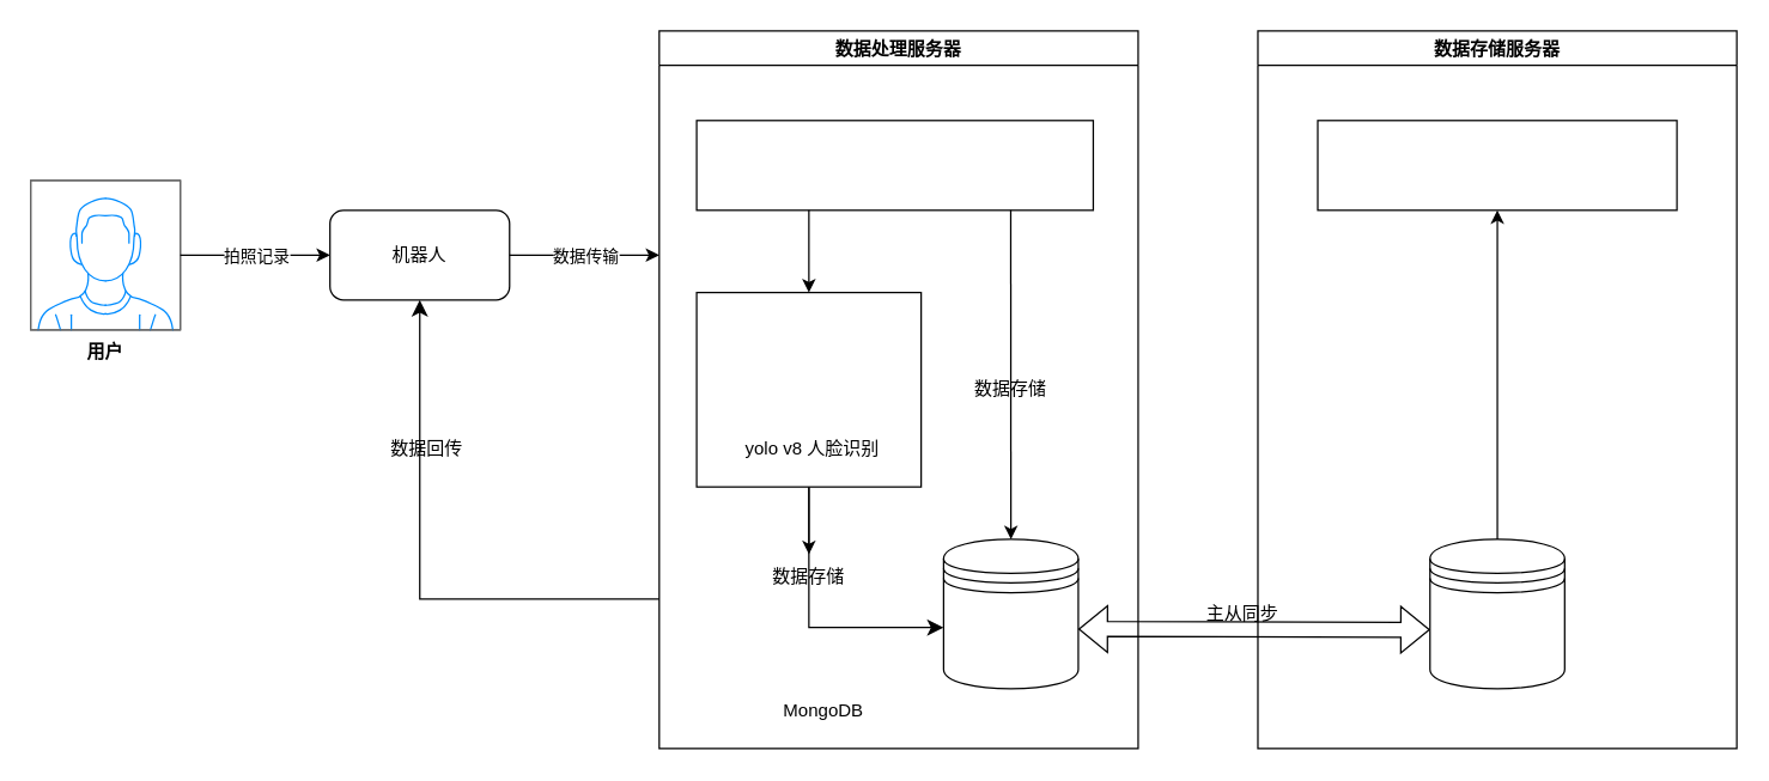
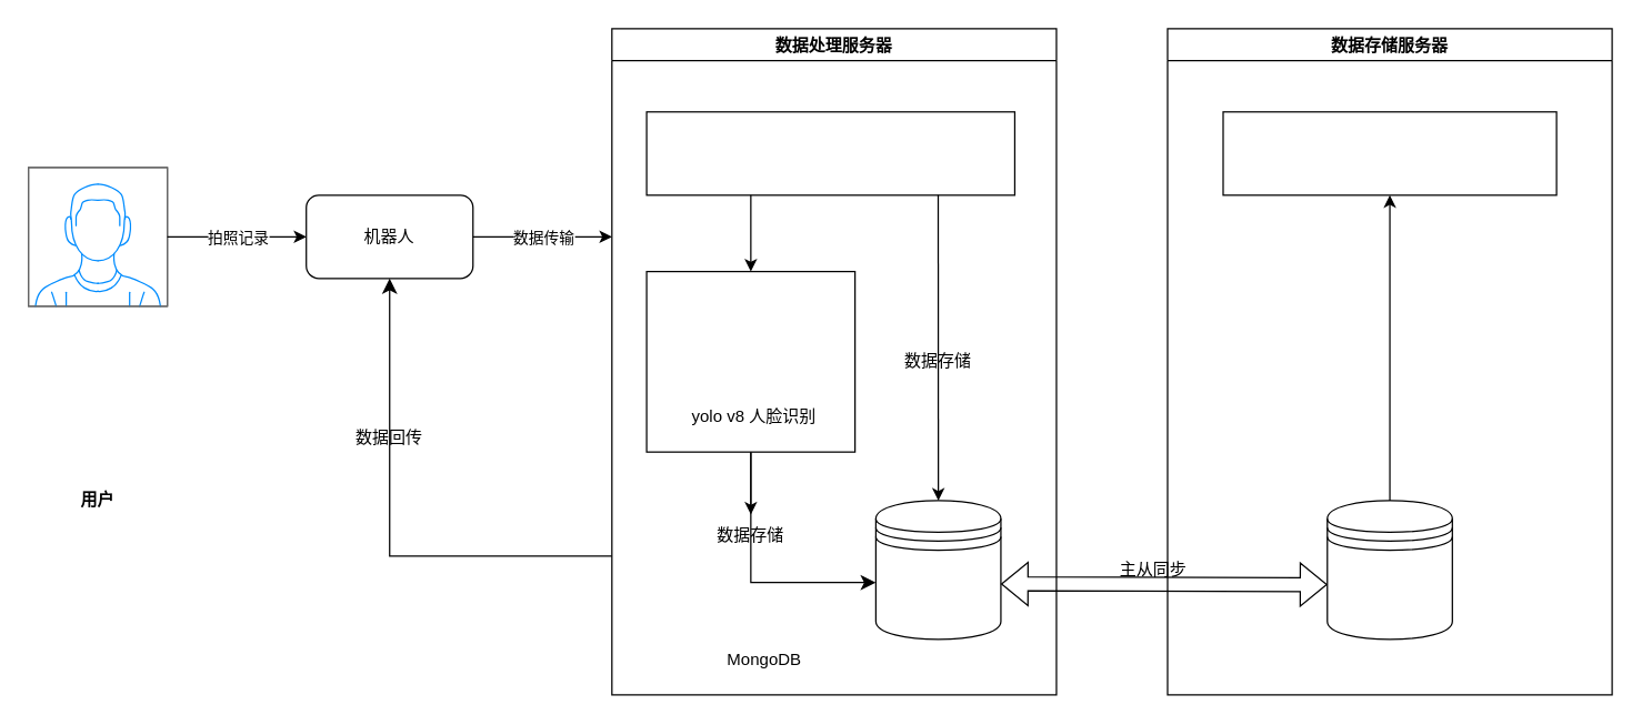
  <mxCell id="0" />
  <mxCell id="1" parent="0" />
  <mxCell id="2" value="" style="verticalLabelPosition=bottom;shadow=0;dashed=0;align=center;html=1;verticalAlign=top;strokeWidth=1;shape=mxgraph.mockup.containers.userMale;strokeColor=#666666;strokeColor2=#008cff;" vertex="1" parent="1"><mxGeometry x="20" y="120" width="100" height="100" as="geometry" /></mxCell>
- <mxCell id="3" value="用户" style="text;html=1;align=center;verticalAlign=middle;whiteSpace=wrap;rounded=0;fontStyle=1" vertex="1" parent="1"><mxGeometry x="40" y="220" width="60" height="30" as="geometry" /></mxCell>
+ <mxCell id="3" value="用户" style="text;html=1;align=center;verticalAlign=middle;whiteSpace=wrap;rounded=0;fontStyle=1" vertex="1" parent="1"><mxGeometry x="40" y="345" width="60" height="30" as="geometry" /></mxCell>
  <mxCell id="4" value="" style="endArrow=classic;html=1;rounded=0;" edge="1" parent="1"><mxGeometry relative="1" as="geometry"><mxPoint x="120" y="170" as="sourcePoint" /><mxPoint x="220" y="170" as="targetPoint" /></mxGeometry></mxCell>
  <mxCell id="5" value="拍照记录" style="edgeLabel;resizable=0;html=1;;align=center;verticalAlign=middle;" connectable="0" vertex="1" parent="4"><mxGeometry relative="1" as="geometry" /></mxCell>
  <mxCell id="6" value="" style="rounded=1;whiteSpace=wrap;html=1;" vertex="1" parent="1"><mxGeometry x="220" y="140" width="120" height="60" as="geometry" /></mxCell>
  <mxCell id="7" value="机器人" style="text;html=1;align=center;verticalAlign=middle;whiteSpace=wrap;rounded=0;" vertex="1" parent="1"><mxGeometry x="250" y="157.5" width="60" height="25" as="geometry" /></mxCell>
  <mxCell id="8" value="" style="endArrow=classic;html=1;rounded=0;" edge="1" parent="1"><mxGeometry relative="1" as="geometry"><mxPoint x="340" y="170" as="sourcePoint" /><mxPoint x="440" y="170" as="targetPoint" /></mxGeometry></mxCell>
  <mxCell id="9" value="数据传输" style="edgeLabel;resizable=0;html=1;;align=center;verticalAlign=middle;" connectable="0" vertex="1" parent="8"><mxGeometry relative="1" as="geometry" /></mxCell>
  <mxCell id="10" value="数据处理服务器" style="swimlane;" vertex="1" parent="1"><mxGeometry x="440" y="20" width="320" height="480" as="geometry"><mxRectangle x="460" y="120" width="120" height="30" as="alternateBounds" /></mxGeometry></mxCell>
  <mxCell id="11" value="" style="rounded=0;whiteSpace=wrap;html=1;" vertex="1" parent="10"><mxGeometry x="25" y="60" width="265" height="60" as="geometry" /></mxCell>
  <mxCell id="12" value="" style="shape=datastore;whiteSpace=wrap;html=1;" vertex="1" parent="10"><mxGeometry x="190" y="340" width="90" height="100" as="geometry" /></mxCell>
  <mxCell id="13" value="" style="edgeStyle=orthogonalEdgeStyle;rounded=0;orthogonalLoop=1;jettySize=auto;html=1;" edge="1" parent="10" source="14" target="21"><mxGeometry relative="1" as="geometry" /></mxCell>
  <mxCell id="14" value="" style="rounded=0;whiteSpace=wrap;html=1;" vertex="1" parent="10"><mxGeometry x="25" y="175" width="150" height="130" as="geometry" /></mxCell>
  <mxCell id="15" value="" style="endArrow=classic;html=1;rounded=0;" edge="1" parent="10" target="14"><mxGeometry width="50" height="50" relative="1" as="geometry"><mxPoint x="100" y="120" as="sourcePoint" /><mxPoint x="150" y="40" as="targetPoint" /></mxGeometry></mxCell>
  <mxCell id="16" value="" style="shape=image;verticalLabelPosition=bottom;labelBackgroundColor=default;verticalAlign=top;aspect=fixed;imageAspect=0;image=https://cdn.prod.website-files.com/646dd1f1a3703e451ba81ecc/664f72537d932bad2865e9d0_Ultralytics_Website.jpg;" vertex="1" parent="10"><mxGeometry x="55" y="195" width="90" height="47.25" as="geometry" /></mxCell>
  <mxCell id="17" value="yolo v8 人脸识别" style="text;html=1;align=center;verticalAlign=middle;whiteSpace=wrap;rounded=0;" vertex="1" parent="10"><mxGeometry x="55" y="265" width="95" height="30" as="geometry" /></mxCell>
  <mxCell id="18" value="" style="endArrow=classic;html=1;rounded=0;exitX=0.792;exitY=1;exitDx=0;exitDy=0;exitPerimeter=0;" edge="1" parent="10" source="11" target="12"><mxGeometry width="50" height="50" relative="1" as="geometry"><mxPoint x="230" y="90" as="sourcePoint" /><mxPoint x="280" y="40" as="targetPoint" /></mxGeometry></mxCell>
  <mxCell id="19" value="" style="edgeStyle=elbowEdgeStyle;elbow=horizontal;endArrow=classic;html=1;curved=0;rounded=0;endSize=8;startSize=8;" edge="1" parent="10" source="14"><mxGeometry width="50" height="50" relative="1" as="geometry"><mxPoint x="100" y="310" as="sourcePoint" /><mxPoint x="190" y="399" as="targetPoint" /><Array as="points"><mxPoint x="100" y="330" /></Array></mxGeometry></mxCell>
  <mxCell id="20" value="数据存储" style="text;html=1;align=center;verticalAlign=middle;whiteSpace=wrap;rounded=0;" vertex="1" parent="10"><mxGeometry x="205" y="225" width="60" height="30" as="geometry" /></mxCell>
  <mxCell id="21" value="数据存储" style="text;html=1;align=center;verticalAlign=middle;whiteSpace=wrap;rounded=0;" vertex="1" parent="10"><mxGeometry x="70" y="350" width="60" height="30" as="geometry" /></mxCell>
  <mxCell id="22" value="" style="shape=image;verticalLabelPosition=bottom;labelBackgroundColor=default;verticalAlign=top;aspect=fixed;imageAspect=0;image=https://www.svgrepo.com/show/331488/mongodb.svg;" vertex="1" parent="10"><mxGeometry x="210" y="380" width="50" height="50" as="geometry" /></mxCell>
  <mxCell id="23" value="MongoDB" style="text;html=1;align=center;verticalAlign=middle;whiteSpace=wrap;rounded=0;" vertex="1" parent="10"><mxGeometry x="80" y="440" width="60" height="30" as="geometry" /></mxCell>
  <mxCell id="24" value="" style="shape=flexArrow;endArrow=classic;startArrow=classic;html=1;rounded=0;entryX=0;entryY=0.605;entryDx=0;entryDy=0;entryPerimeter=0;" edge="1" parent="10" target="27"><mxGeometry width="100" height="100" relative="1" as="geometry"><mxPoint x="280" y="400" as="sourcePoint" /><mxPoint x="380" y="300" as="targetPoint" /></mxGeometry></mxCell>
  <mxCell id="25" value="" style="edgeStyle=segmentEdgeStyle;endArrow=classic;html=1;curved=0;rounded=0;endSize=8;startSize=8;entryX=0.5;entryY=1;entryDx=0;entryDy=0;" edge="1" parent="10" target="6"><mxGeometry width="50" height="50" relative="1" as="geometry"><mxPoint y="380" as="sourcePoint" /><mxPoint x="50" y="330" as="targetPoint" /><Array as="points"><mxPoint x="-160" y="380" /></Array></mxGeometry></mxCell>
  <mxCell id="26" value="数据存储服务器" style="swimlane;" vertex="1" parent="1"><mxGeometry x="840" y="20" width="320" height="480" as="geometry"><mxRectangle x="860" y="120" width="120" height="30" as="alternateBounds" /></mxGeometry></mxCell>
  <mxCell id="27" value="" style="shape=datastore;whiteSpace=wrap;html=1;" vertex="1" parent="26"><mxGeometry x="115" y="340" width="90" height="100" as="geometry" /></mxCell>
  <mxCell id="28" value="" style="shape=image;verticalLabelPosition=bottom;labelBackgroundColor=default;verticalAlign=top;aspect=fixed;imageAspect=0;image=https://www.svgrepo.com/show/331488/mongodb.svg;" vertex="1" parent="26"><mxGeometry x="135" y="380" width="50" height="50" as="geometry" /></mxCell>
  <mxCell id="29" value="" style="rounded=0;whiteSpace=wrap;html=1;" vertex="1" parent="26"><mxGeometry x="40" y="60" width="240" height="60" as="geometry" /></mxCell>
  <mxCell id="30" value="" style="endArrow=classic;html=1;rounded=0;exitX=0.5;exitY=0;exitDx=0;exitDy=0;" edge="1" parent="26" source="27"><mxGeometry width="50" height="50" relative="1" as="geometry"><mxPoint x="100" y="340" as="sourcePoint" /><mxPoint x="160" y="120" as="targetPoint" /></mxGeometry></mxCell>
  <mxCell id="31" value="主从同步" style="text;html=1;align=center;verticalAlign=middle;whiteSpace=wrap;rounded=0;" vertex="1" parent="26"><mxGeometry x="-40" y="375" width="60" height="30" as="geometry" /></mxCell>
- <mxCell id="32" value="数据回传" style="text;html=1;align=center;verticalAlign=middle;whiteSpace=wrap;rounded=0;" vertex="1" parent="1"><mxGeometry x="255" y="285" width="60" height="30" as="geometry" /></mxCell>
+ <mxCell id="32" value="数据回传" style="text;html=1;align=center;verticalAlign=middle;whiteSpace=wrap;rounded=0;" vertex="1" parent="1"><mxGeometry x="250" y="300" width="60" height="30" as="geometry" /></mxCell>
